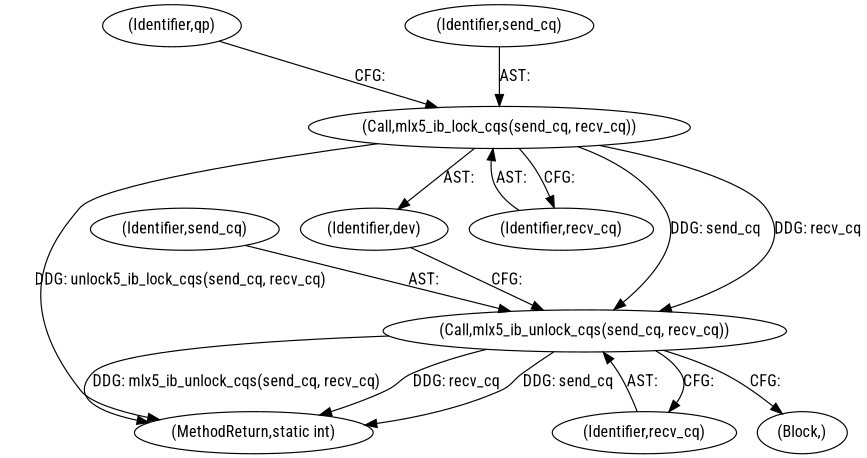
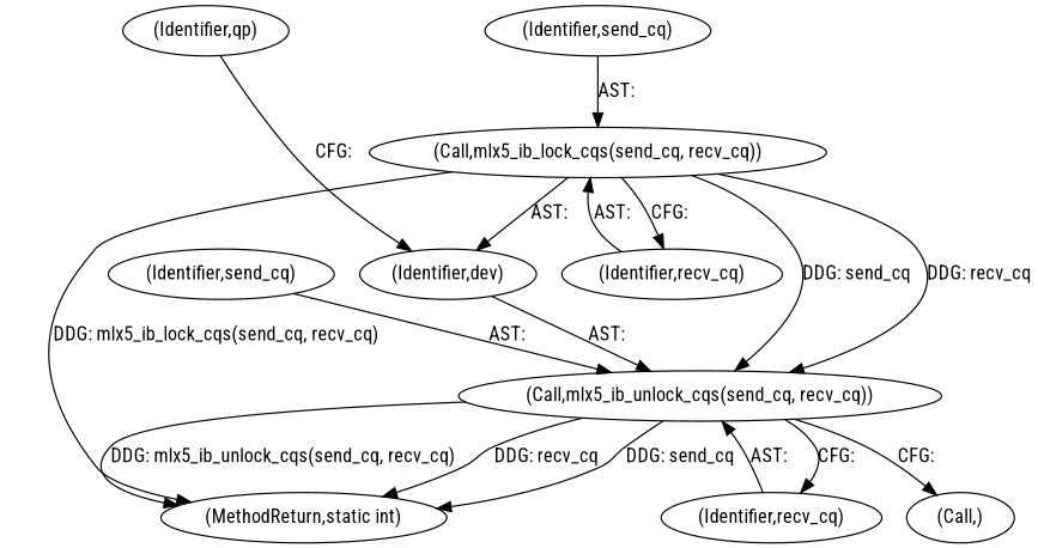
  digraph {
    fontname="Roboto Condensed"
    node [fontname="Roboto Condensed"]
    edge [fontname="Roboto Condensed"]
    n1 [label="(Call,mlx5_ib_unlock_cqs(send_cq, recv_cq))"]
-   n2 [label="(Block,)"]
+   n2 [label="(Call,)"]
    n3 [label="(Identifier,recv_cq)"]
    n4 [label="(MethodReturn,static int)"]
    n5 [label="(Call,mlx5_ib_lock_cqs(send_cq, recv_cq))"]
    n6 [label="(Identifier,recv_cq)"]
    n7 [label="(Identifier,dev)"]
    n8 [label="(Identifier,send_cq)"]
    n9 [label="(Identifier,qp)"]
    n10 [label="(Identifier,send_cq)"]
    n1 -> n2 [label="CFG: "]
    n1 -> n3 [label="CFG: "]
    n1 -> n4 [label="DDG: recv_cq"]
    n1 -> n4 [label="DDG: send_cq"]
    n1 -> n4 [label="DDG: mlx5_ib_unlock_cqs(send_cq, recv_cq)"]
    n3 -> n1 [label="AST: "]
    n5 -> n1 [label="DDG: send_cq"]
    n5 -> n1 [label="DDG: recv_cq"]
-   n5 -> n4 [label="DDG: unlock5_ib_lock_cqs(send_cq, recv_cq)"]
+   n5 -> n4 [label="DDG: mlx5_ib_lock_cqs(send_cq, recv_cq)"]
    n5 -> n6 [label="CFG: "]
    n5 -> n7 [label="AST: "]
    n6 -> n5 [label="AST: "]
-   n7 -> n1 [label="CFG: "]
+   n7 -> n1 [label="AST: "]
    n8 -> n5 [label="AST: "]
-   n9 -> n5 [label="CFG: "]
+   n9 -> n7 [label="CFG: "]
    n10 -> n1 [label="AST: "]
  }
